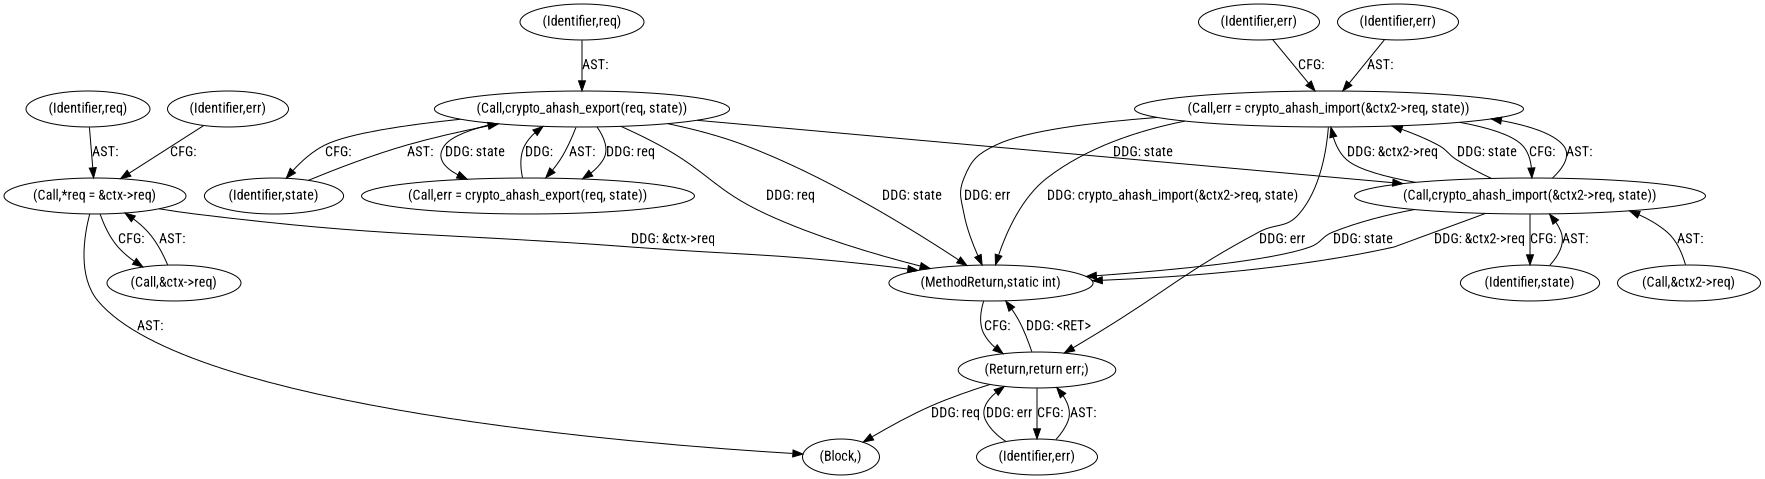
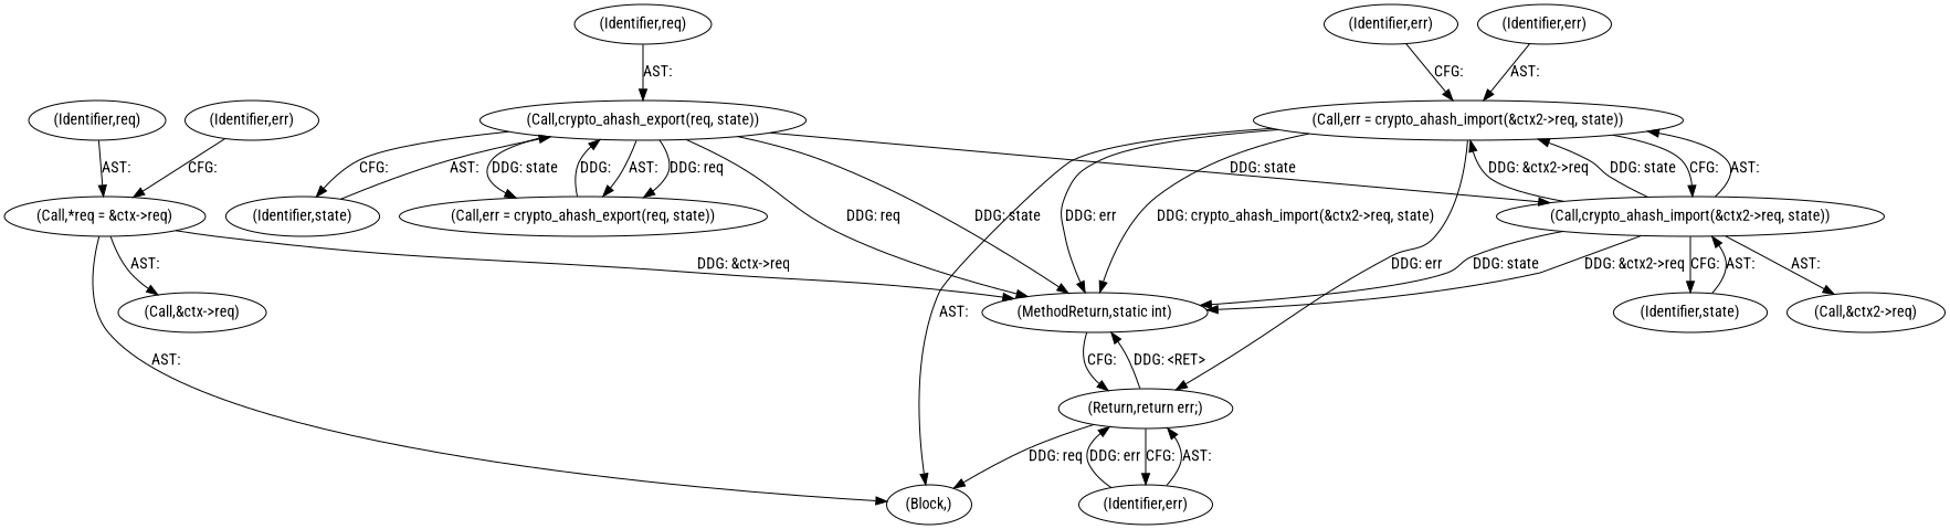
  digraph {
    fontname="Roboto Condensed"
    node [fontname="Roboto Condensed"]
    edge [fontname="Roboto Condensed"]
    n1 [label="(Call,err = crypto_ahash_import(&ctx2->req, state))"]
    n2 [label="(Call,crypto_ahash_import(&ctx2->req, state))"]
    n3 [label="(Return,return err;)"]
    n4 [label="(MethodReturn,static int)"]
    n5 [label="(Block,)"]
    n6 [label="(Identifier,state)"]
    n7 [label="(Identifier,err)"]
    n8 [label="(Call,crypto_ahash_export(req, state))"]
    n9 [label="(Identifier,state)"]
    n10 [label="(Call,err = crypto_ahash_export(req, state))"]
    n11 [label="(Call,*req = &ctx->req)"]
    n12 [label="(Call,&ctx->req)"]
    n13 [label="(Identifier,req)"]
    n14 [label="(Identifier,err)"]
    n15 [label="(Identifier,err)"]
    n16 [label="(Call,&ctx2->req)"]
    n17 [label="(Identifier,req)"]
    n18 [label="(Identifier,err)"]
    n1 -> n2 [label="CFG: "]
    n1 -> n3 [label="DDG: err"]
    n1 -> n4 [label="DDG: err"]
    n1 -> n4 [label="DDG: crypto_ahash_import(&ctx2->req, state)"]
+   n1 -> n5 [label="AST: "]
    n2 -> n1 [label="AST: "]
    n2 -> n1 [label="DDG: &ctx2->req"]
    n2 -> n1 [label="DDG: state"]
    n2 -> n4 [label="DDG: state"]
    n2 -> n4 [label="DDG: &ctx2->req"]
    n2 -> n6 [label="CFG: "]
    n3 -> n4 [label="DDG: <RET>"]
    n3 -> n5 [label="DDG: req"]
    n3 -> n7 [label="CFG: "]
    n4 -> n3 [label="CFG: "]
    n6 -> n2 [label="AST: "]
    n7 -> n3 [label="AST: "]
    n7 -> n3 [label="DDG: err"]
    n8 -> n2 [label="DDG: state"]
    n8 -> n4 [label="DDG: state"]
    n8 -> n4 [label="DDG: req"]
    n8 -> n9 [label="CFG: "]
    n8 -> n10 [label="AST: "]
    n8 -> n10 [label="DDG: req"]
    n8 -> n10 [label="DDG: state"]
    n9 -> n8 [label="AST: "]
    n10 -> n8 [label="DDG: "]
    n11 -> n4 [label="DDG: &ctx->req"]
    n11 -> n5 [label="AST: "]
-   n11 -> n12 [label="CFG: "]
-   n12 -> n11 [label="AST: "]
+   n11 -> n12 [label="AST: "]
    n13 -> n8 [label="AST: "]
    n14 -> n11 [label="CFG: "]
    n15 -> n1 [label="AST: "]
-   n16 -> n2 [label="AST: "]
+   n2 -> n16 [label="AST: "]
    n17 -> n11 [label="AST: "]
    n18 -> n1 [label="CFG: "]
  }
